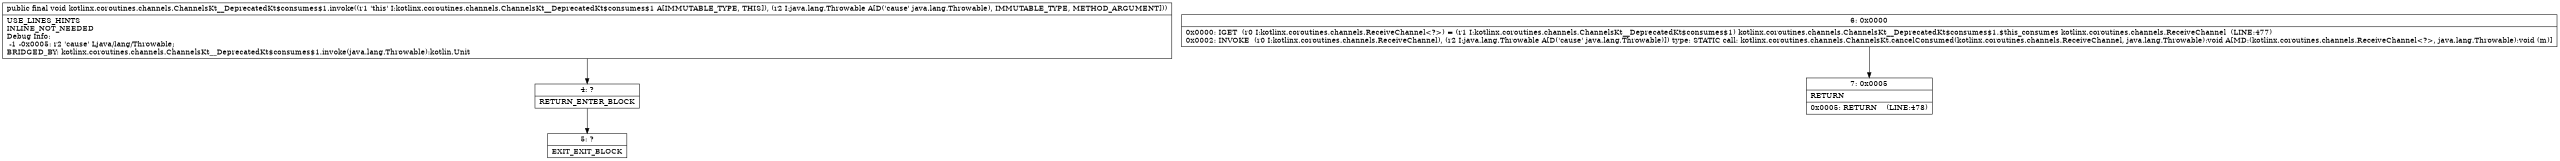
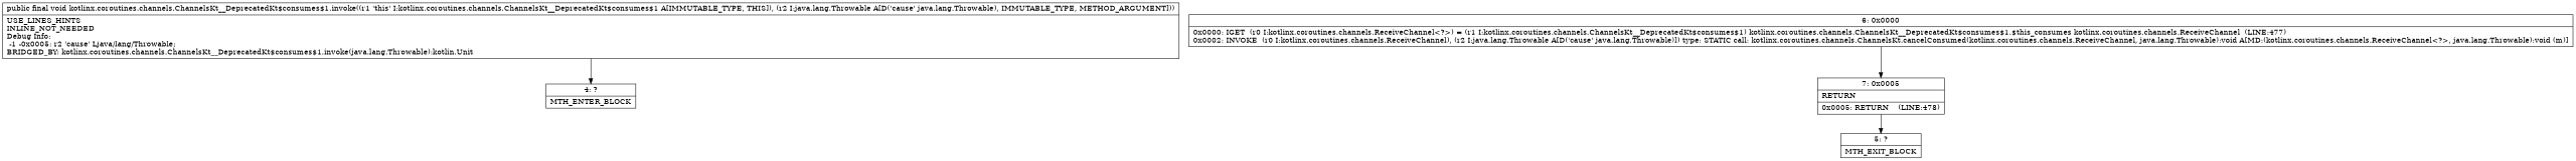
  digraph {
    node [shape=record]
-   n1 [label="{4\:\ ?|RETURN_ENTER_BLOCK\l}"]
+   n1 [label="{4\:\ ?|MTH_ENTER_BLOCK\l}"]
    n2 [label="{6\:\ 0x0000|0x0000: IGET  (r0 I:kotlinx.coroutines.channels.ReceiveChannel\<?\>) = (r1 I:kotlinx.coroutines.channels.ChannelsKt__DeprecatedKt$consumes$1) kotlinx.coroutines.channels.ChannelsKt__DeprecatedKt$consumes$1.$this_consumes kotlinx.coroutines.channels.ReceiveChannel  (LINE:477)\l0x0002: INVOKE  (r0 I:kotlinx.coroutines.channels.ReceiveChannel), (r2 I:java.lang.Throwable A[D('cause' java.lang.Throwable)]) type: STATIC call: kotlinx.coroutines.channels.ChannelsKt.cancelConsumed(kotlinx.coroutines.channels.ReceiveChannel, java.lang.Throwable):void A[MD:(kotlinx.coroutines.channels.ReceiveChannel\<?\>, java.lang.Throwable):void (m)]\l}"]
    n3 [label="{7\:\ 0x0005|RETURN\l|0x0005: RETURN    (LINE:478)\l}"]
-   n4 [label="{5\:\ ?|EXIT_EXIT_BLOCK\l}"]
+   n4 [label="{5\:\ ?|MTH_EXIT_BLOCK\l}"]
    n5 [label="{public final void kotlinx.coroutines.channels.ChannelsKt__DeprecatedKt$consumes$1.invoke((r1 'this' I:kotlinx.coroutines.channels.ChannelsKt__DeprecatedKt$consumes$1 A[IMMUTABLE_TYPE, THIS]), (r2 I:java.lang.Throwable A[D('cause' java.lang.Throwable), IMMUTABLE_TYPE, METHOD_ARGUMENT]))  | USE_LINES_HINTS\lINLINE_NOT_NEEDED\lDebug Info:\l  \-1 \-0x0005: r2 'cause' Ljava\/lang\/Throwable;\lBRIDGED_BY: kotlinx.coroutines.channels.ChannelsKt__DeprecatedKt$consumes$1.invoke(java.lang.Throwable):kotlin.Unit\l}"]
    n2 -> n3
-   n1 -> n4
+   n3 -> n4
    n5 -> n1
  }
